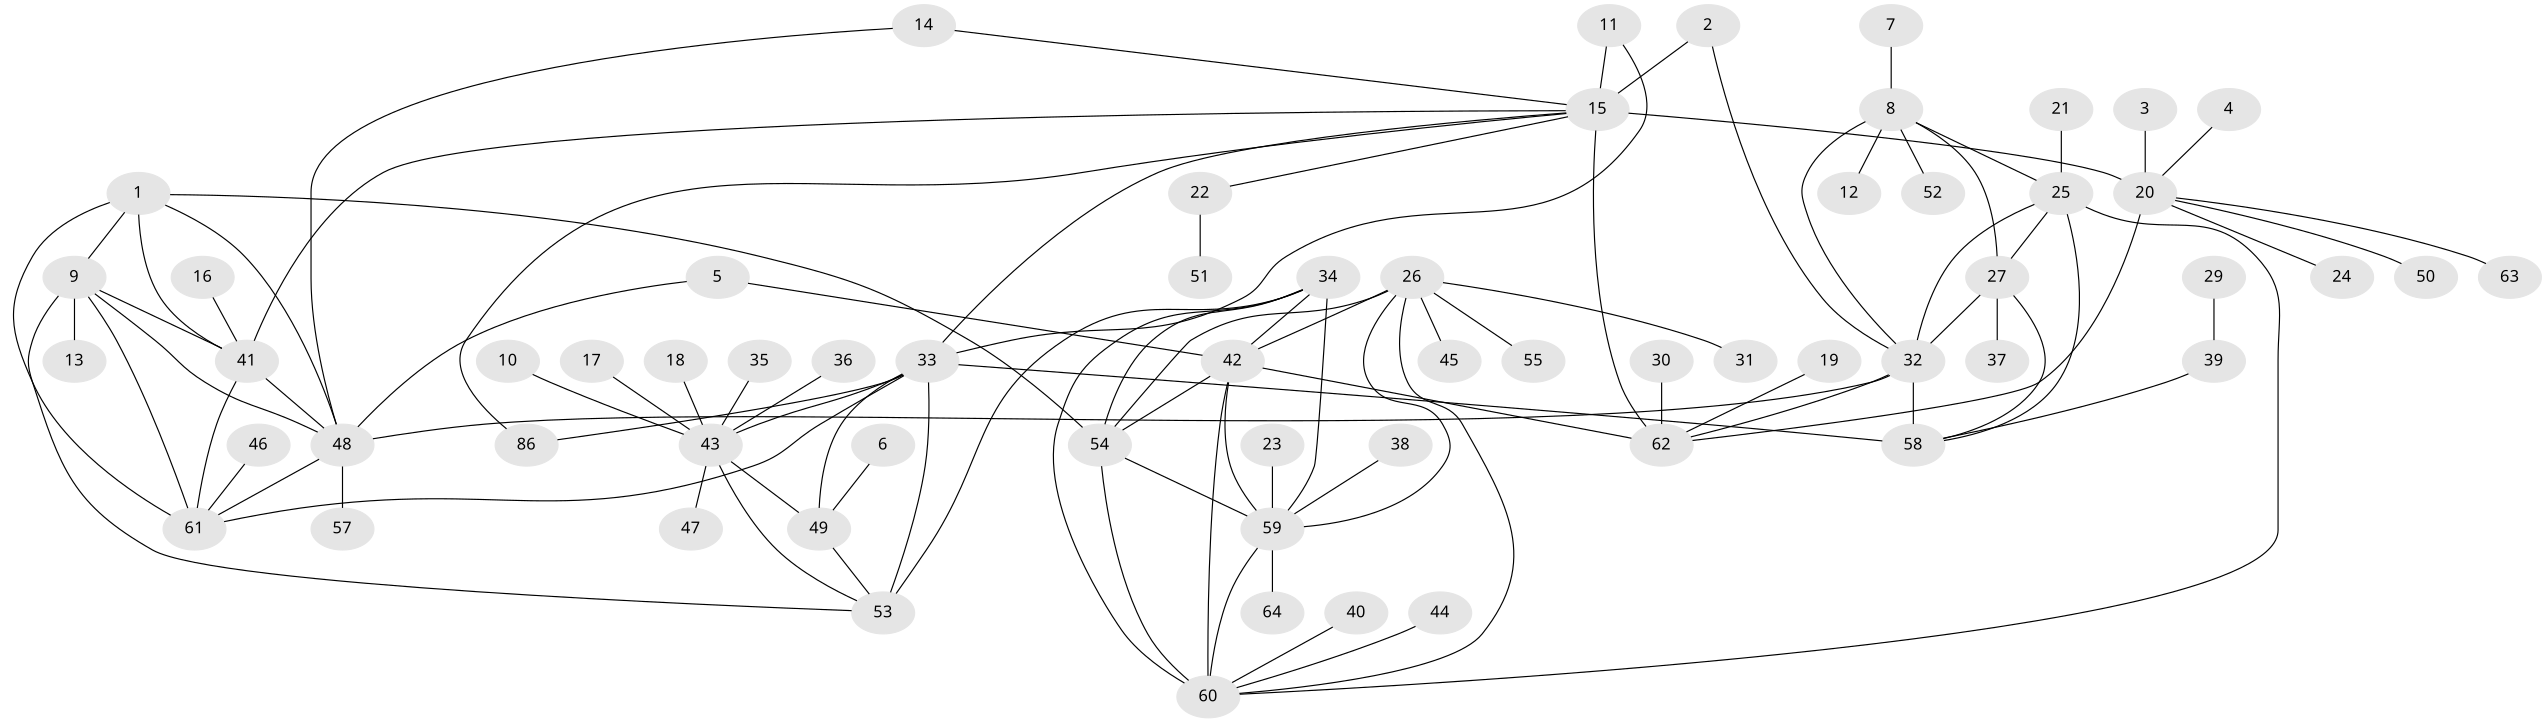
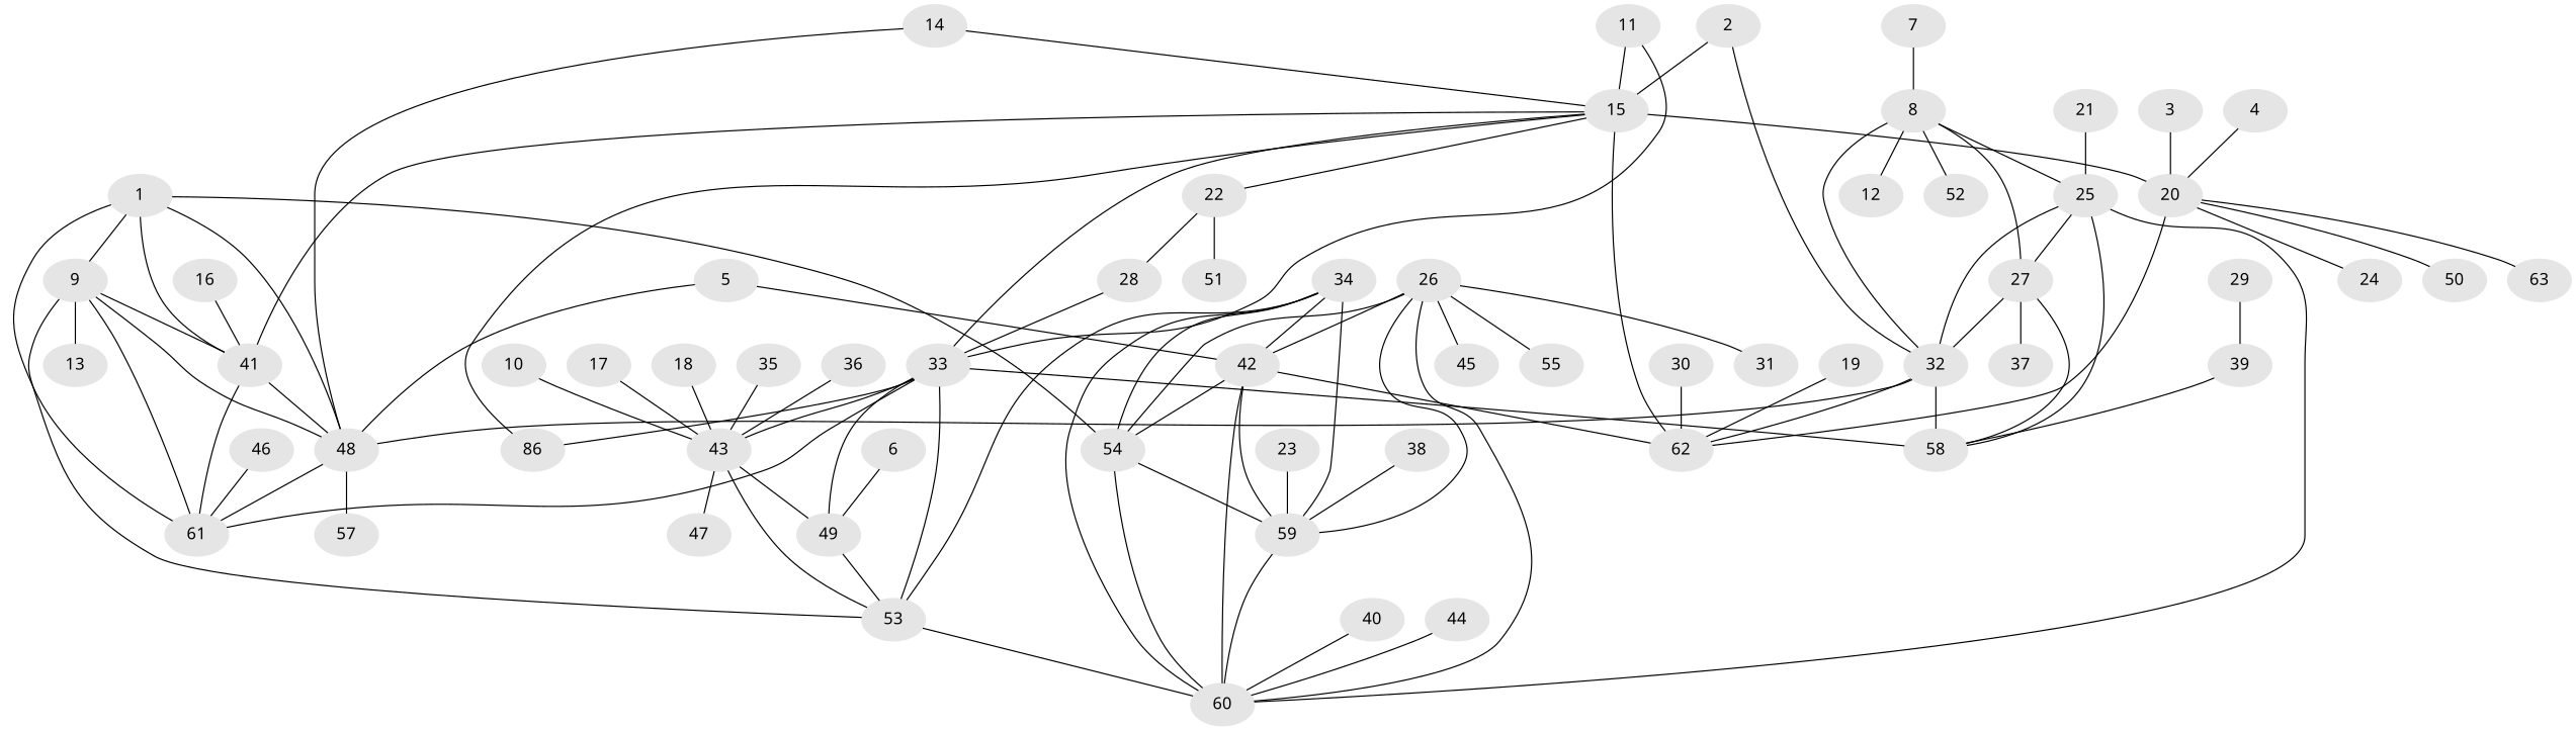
  graph {
    fontname="Noto Sans"
    node [color=gray90 fontname="Noto Sans" style=filled]
    edge [fontname="Noto Sans" weight=1.0]
    1
    9
    41
    48
    54
    61
    13
    53
    57
    59
    60
    2
    15
    32
    20
    33
    22
    n18 [label=86]
    62
    58
    3
    24
    50
    63
    4
    5
    42
    6
    49
    7
    8
    12
    25
    27
    52
    37
    10
    43
    47
    11
    14
+   28
    51
    16
    17
    18
    19
    21
    23
-   64
    26
    31
    45
    55
    34
    29
    39
    30
    35
    36
    38
    40
    44
    46
    1 -- 9
    1 -- 41 [weight=2.0]
    1 -- 48
    1 -- 54
    1 -- 61
    9 -- 41 [weight=2.0]
    9 -- 48
    9 -- 61
    9 -- 13
    9 -- 53
    41 -- 48 [weight=2.0]
    41 -- 61 [weight=2.0]
    48 -- 61
    48 -- 57
    54 -- 59
    54 -- 60
+   53 -- 60
    59 -- 60
-   59 -- 64
    2 -- 15
    2 -- 32
    15 -- 41
    15 -- 20 [weight=6.0]
    15 -- 33
    15 -- 22
    15 -- n18
    15 -- 62 [weight=3.0]
    32 -- 48
    32 -- 62
    32 -- 58 [weight=2.0]
    20 -- 62 [weight=2.0]
    20 -- 24
    20 -- 50
    20 -- 63
    33 -- 61
    33 -- 53 [weight=2.0]
    33 -- n18
    33 -- 58 [weight=2.0]
    33 -- 49 [weight=2.0]
    33 -- 43 [weight=4.0]
+   22 -- 28
    22 -- 51
    3 -- 20
    4 -- 20
    5 -- 48
    5 -- 42
    42 -- 54
    42 -- 59
    42 -- 60
    42 -- 62
    6 -- 49
    49 -- 53
    7 -- 8
    8 -- 32 [weight=2.0]
    8 -- 12
    8 -- 25
    8 -- 27
    8 -- 52
    25 -- 60
    25 -- 32 [weight=2.0]
    25 -- 58
    25 -- 27
    27 -- 32 [weight=2.0]
    27 -- 58
    27 -- 37
    10 -- 43
    43 -- 53 [weight=2.0]
    43 -- 49 [weight=2.0]
    43 -- 47
    11 -- 15
    11 -- 33
    14 -- 48
    14 -- 15
+   28 -- 33
    16 -- 41
    17 -- 43
    18 -- 43
    19 -- 62
    21 -- 25
    23 -- 59
    26 -- 54
    26 -- 59
    26 -- 60
    26 -- 42
    26 -- 31
    26 -- 45
    26 -- 55
    34 -- 54
    34 -- 53
    34 -- 59
    34 -- 60
    34 -- 42
    29 -- 39
    39 -- 58
    30 -- 62
    35 -- 43
    36 -- 43
    38 -- 59
    40 -- 60
    44 -- 60
    46 -- 61
  }
